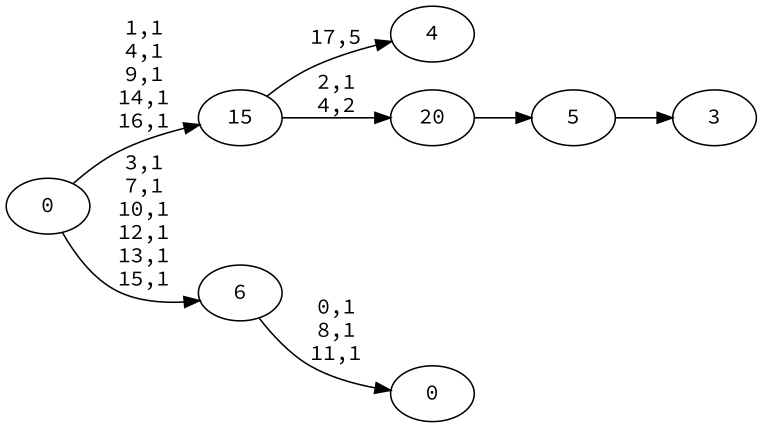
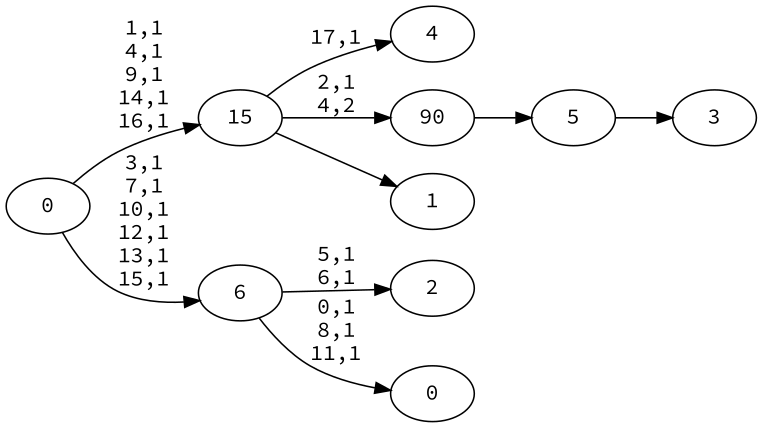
  digraph {
    fontname="Source Code Pro"
    rankdir=LR
    node [fontname="Source Code Pro"]
    edge [fontname="Source Code Pro"]
    n1 [label=5]
    n2 [label=3]
    n3 [label=4]
-   20
+   20 [label=90]
+   n5 [label=2]
+   n6 [label=1]
    15
    n8 [label=0]
    6
    0
    n1 -> n2
    20 -> n1
-   15 -> n3 [label="17,5"]
+   15 -> n3 [label="17,1"]
    15 -> 20 [label="2,1\n4,2"]
+   15 -> n6
+   6 -> n5 [label="5,1\n6,1"]
    6 -> n8 [label="0,1\n8,1\n11,1"]
    0 -> 15 [label="1,1\n4,1\n9,1\n14,1\n16,1"]
    0 -> 6 [label="3,1\n7,1\n10,1\n12,1\n13,1\n15,1"]
  }
